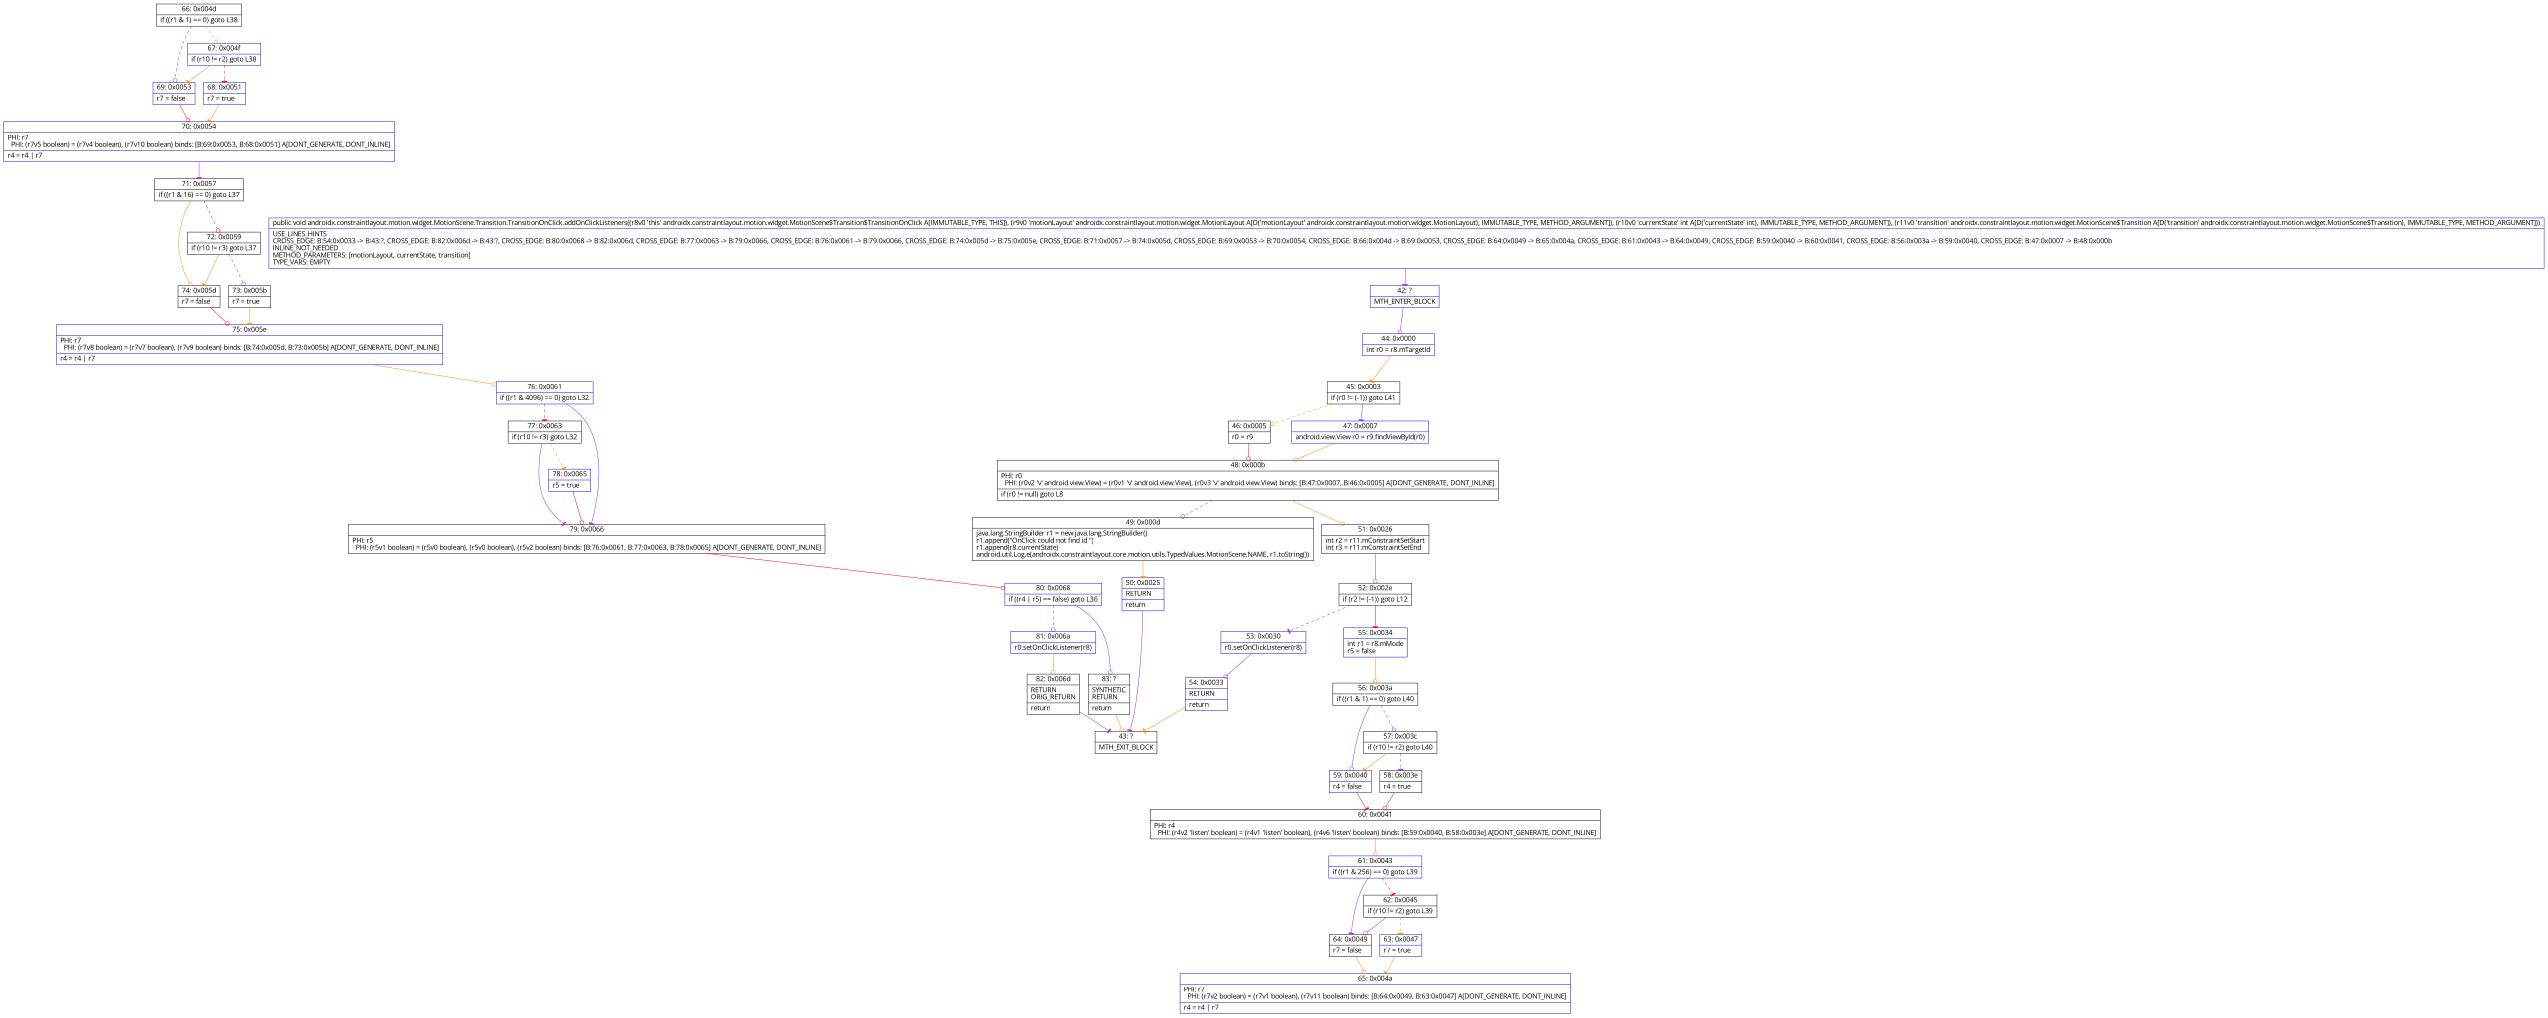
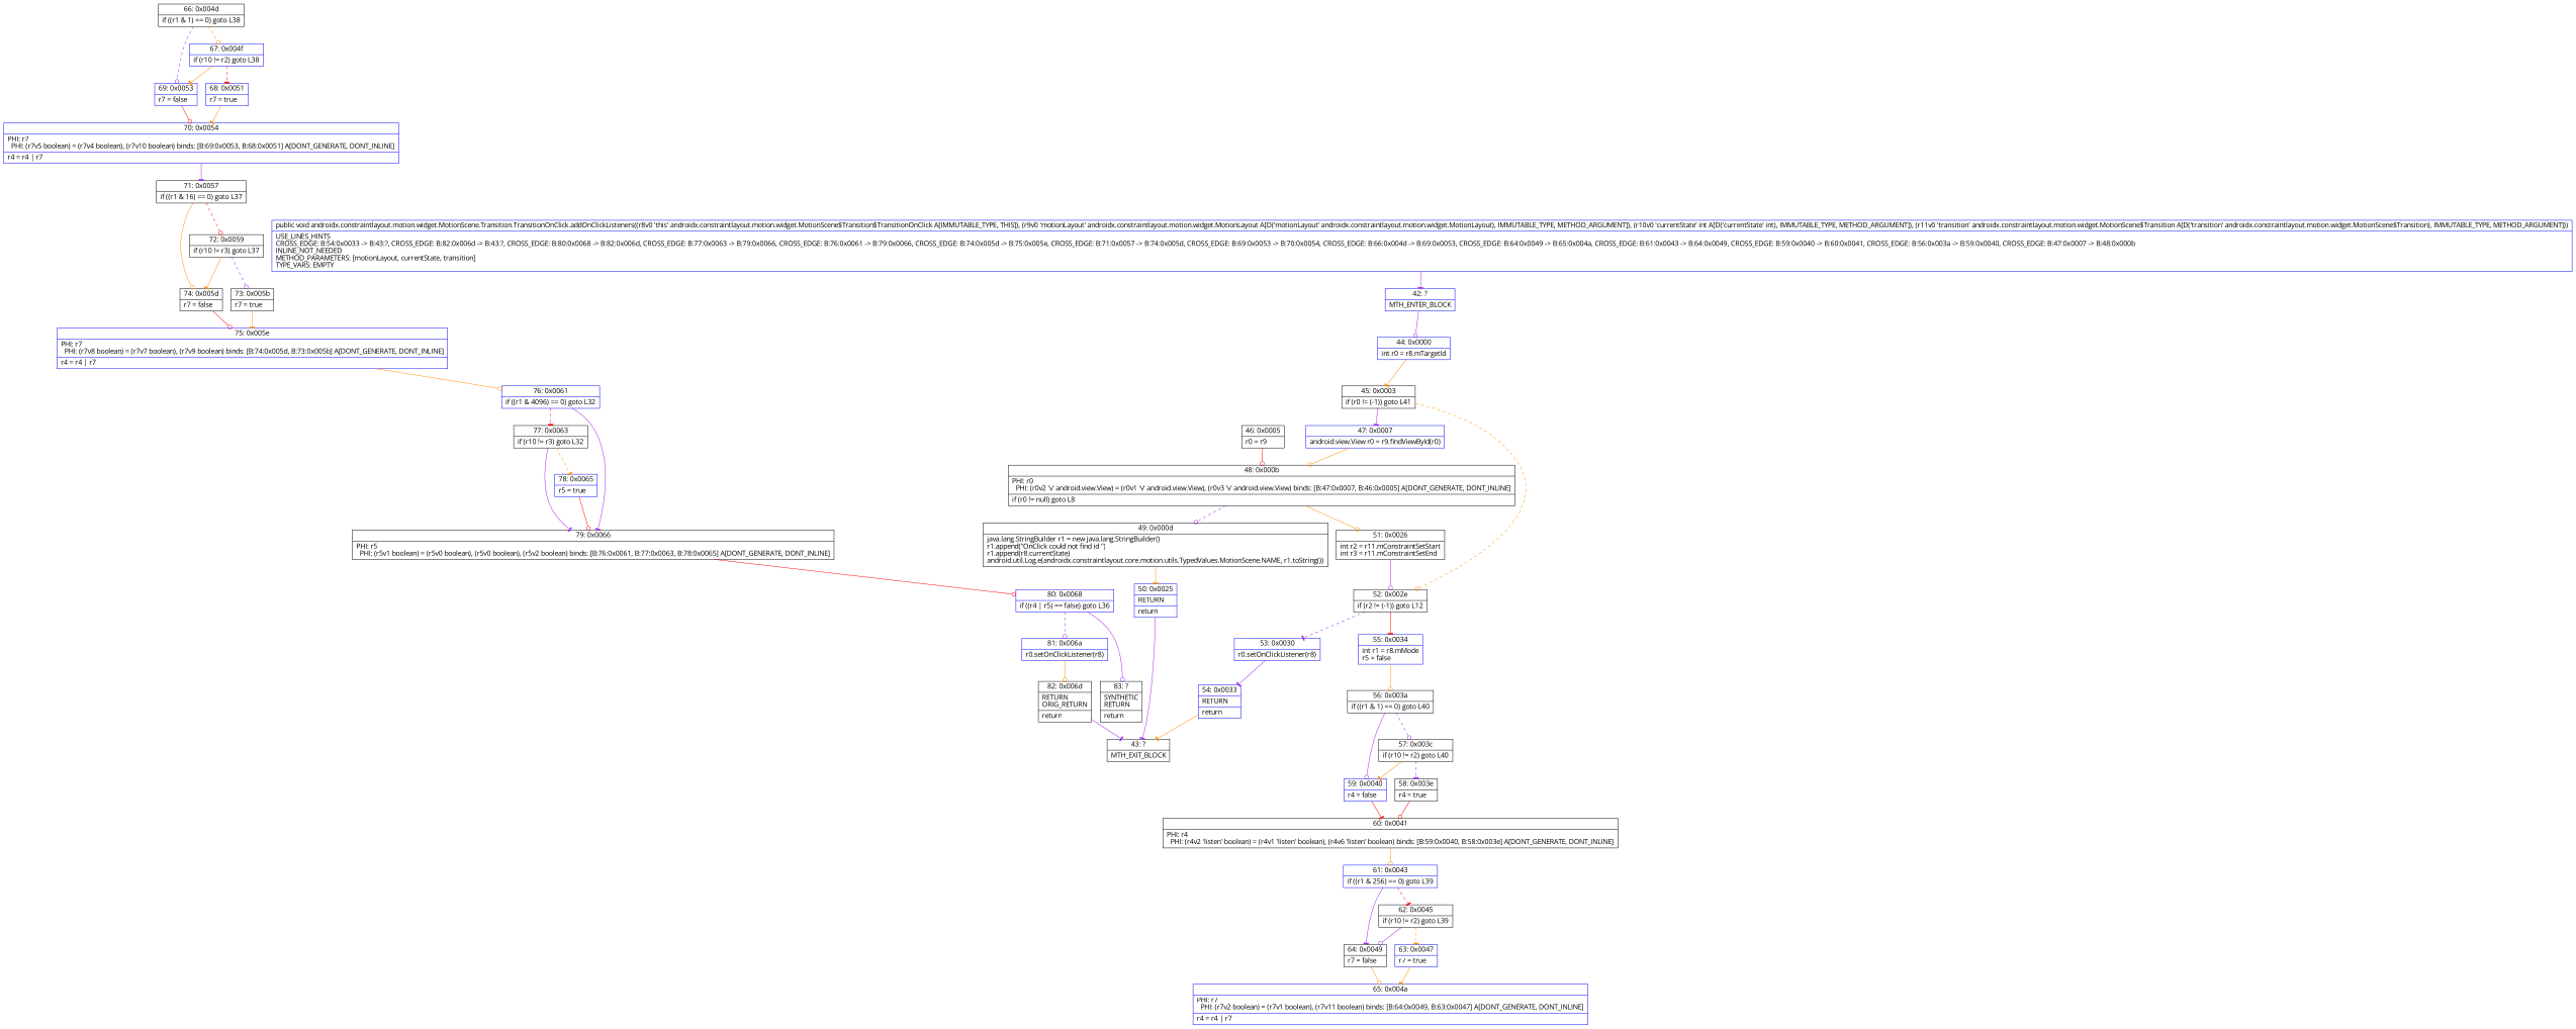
  digraph {
    fontname="Open Sans"
    node [color=black fontname="Open Sans" shape=record]
    edge [arrowhead=odot color=darkorange fontname="Open Sans"]
    n1 [color=blue label="{42\:\ ?|MTH_ENTER_BLOCK\l}"]
    n2 [color=blue label="{44\:\ 0x0000|int r0 = r8.mTargetId\l}"]
    n3 [label="{45\:\ 0x0003|if (r0 != (\-1)) goto L41\l}"]
    n4 [label="{46\:\ 0x0005|r0 = r9\l}"]
    n5 [color=blue label="{47\:\ 0x0007|android.view.View r0 = r9.findViewById(r0)\l}"]
    n6 [label="{48\:\ 0x000b|PHI: r0 \l  PHI: (r0v2 'v' android.view.View) = (r0v1 'v' android.view.View), (r0v3 'v' android.view.View) binds: [B:47:0x0007, B:46:0x0005] A[DONT_GENERATE, DONT_INLINE]\l|if (r0 != null) goto L8\l}"]
    n7 [label="{49\:\ 0x000d|java.lang.StringBuilder r1 = new java.lang.StringBuilder()\lr1.append(\"OnClick could not find id \")\lr1.append(r8.currentState)\landroid.util.Log.e(androidx.constraintlayout.core.motion.utils.TypedValues.MotionScene.NAME, r1.toString())\l}"]
    n8 [label="{51\:\ 0x0026|int r2 = r11.mConstraintSetStart\lint r3 = r11.mConstraintSetEnd\l}"]
    n9 [color=blue label="{50\:\ 0x0025|RETURN\l|return\l}"]
    n10 [label="{52\:\ 0x002e|if (r2 != (\-1)) goto L12\l}"]
    n11 [label="{43\:\ ?|MTH_EXIT_BLOCK\l}"]
    n12 [color=blue label="{53\:\ 0x0030|r0.setOnClickListener(r8)\l}"]
    n13 [color=blue label="{55\:\ 0x0034|int r1 = r8.mMode\lr5 = false\l}"]
    n14 [color=blue label="{54\:\ 0x0033|RETURN\l|return\l}"]
    n15 [label="{56\:\ 0x003a|if ((r1 & 1) == 0) goto L40\l}"]
    n16 [label="{57\:\ 0x003c|if (r10 != r2) goto L40\l}"]
    n17 [color=blue label="{59\:\ 0x0040|r4 = false\l}"]
    n18 [label="{58\:\ 0x003e|r4 = true\l}"]
    n19 [label="{60\:\ 0x0041|PHI: r4 \l  PHI: (r4v2 'listen' boolean) = (r4v1 'listen' boolean), (r4v6 'listen' boolean) binds: [B:59:0x0040, B:58:0x003e] A[DONT_GENERATE, DONT_INLINE]\l}"]
    n20 [color=blue label="{61\:\ 0x0043|if ((r1 & 256) == 0) goto L39\l}"]
    n21 [label="{62\:\ 0x0045|if (r10 != r2) goto L39\l}"]
    n22 [label="{64\:\ 0x0049|r7 = false\l}"]
    n23 [color=blue label="{63\:\ 0x0047|r7 = true\l}"]
    n24 [color=blue label="{65\:\ 0x004a|PHI: r7 \l  PHI: (r7v2 boolean) = (r7v1 boolean), (r7v11 boolean) binds: [B:64:0x0049, B:63:0x0047] A[DONT_GENERATE, DONT_INLINE]\l|r4 = r4 \| r7\l}"]
    n25 [label="{66\:\ 0x004d|if ((r1 & 1) == 0) goto L38\l}"]
    n26 [color=blue label="{67\:\ 0x004f|if (r10 != r2) goto L38\l}"]
    n27 [color=blue label="{69\:\ 0x0053|r7 = false\l}"]
    n28 [color=blue label="{68\:\ 0x0051|r7 = true\l}"]
    n29 [color=blue label="{70\:\ 0x0054|PHI: r7 \l  PHI: (r7v5 boolean) = (r7v4 boolean), (r7v10 boolean) binds: [B:69:0x0053, B:68:0x0051] A[DONT_GENERATE, DONT_INLINE]\l|r4 = r4 \| r7\l}"]
    n30 [label="{71\:\ 0x0057|if ((r1 & 16) == 0) goto L37\l}"]
    n31 [label="{72\:\ 0x0059|if (r10 != r3) goto L37\l}"]
    n32 [label="{74\:\ 0x005d|r7 = false\l}"]
    n33 [label="{73\:\ 0x005b|r7 = true\l}"]
    n34 [color=blue label="{75\:\ 0x005e|PHI: r7 \l  PHI: (r7v8 boolean) = (r7v7 boolean), (r7v9 boolean) binds: [B:74:0x005d, B:73:0x005b] A[DONT_GENERATE, DONT_INLINE]\l|r4 = r4 \| r7\l}"]
    n35 [color=blue label="{76\:\ 0x0061|if ((r1 & 4096) == 0) goto L32\l}"]
    n36 [label="{77\:\ 0x0063|if (r10 != r3) goto L32\l}"]
    n37 [label="{79\:\ 0x0066|PHI: r5 \l  PHI: (r5v1 boolean) = (r5v0 boolean), (r5v0 boolean), (r5v2 boolean) binds: [B:76:0x0061, B:77:0x0063, B:78:0x0065] A[DONT_GENERATE, DONT_INLINE]\l}"]
    n38 [color=blue label="{78\:\ 0x0065|r5 = true\l}"]
    n39 [color=blue label="{80\:\ 0x0068|if ((r4 \| r5) == false) goto L36\l}"]
    n40 [color=blue label="{81\:\ 0x006a|r0.setOnClickListener(r8)\l}"]
    n41 [label="{83\:\ ?|SYNTHETIC\lRETURN\l|return\l}"]
    n42 [label="{82\:\ 0x006d|RETURN\lORIG_RETURN\l|return\l}"]
    n43 [color=blue label="{public void androidx.constraintlayout.motion.widget.MotionScene.Transition.TransitionOnClick.addOnClickListeners((r8v0 'this' androidx.constraintlayout.motion.widget.MotionScene$Transition$TransitionOnClick A[IMMUTABLE_TYPE, THIS]), (r9v0 'motionLayout' androidx.constraintlayout.motion.widget.MotionLayout A[D('motionLayout' androidx.constraintlayout.motion.widget.MotionLayout), IMMUTABLE_TYPE, METHOD_ARGUMENT]), (r10v0 'currentState' int A[D('currentState' int), IMMUTABLE_TYPE, METHOD_ARGUMENT]), (r11v0 'transition' androidx.constraintlayout.motion.widget.MotionScene$Transition A[D('transition' androidx.constraintlayout.motion.widget.MotionScene$Transition), IMMUTABLE_TYPE, METHOD_ARGUMENT]))  | USE_LINES_HINTS\lCROSS_EDGE: B:54:0x0033 \-\> B:43:?, CROSS_EDGE: B:82:0x006d \-\> B:43:?, CROSS_EDGE: B:80:0x0068 \-\> B:82:0x006d, CROSS_EDGE: B:77:0x0063 \-\> B:79:0x0066, CROSS_EDGE: B:76:0x0061 \-\> B:79:0x0066, CROSS_EDGE: B:74:0x005d \-\> B:75:0x005e, CROSS_EDGE: B:71:0x0057 \-\> B:74:0x005d, CROSS_EDGE: B:69:0x0053 \-\> B:70:0x0054, CROSS_EDGE: B:66:0x004d \-\> B:69:0x0053, CROSS_EDGE: B:64:0x0049 \-\> B:65:0x004a, CROSS_EDGE: B:61:0x0043 \-\> B:64:0x0049, CROSS_EDGE: B:59:0x0040 \-\> B:60:0x0041, CROSS_EDGE: B:56:0x003a \-\> B:59:0x0040, CROSS_EDGE: B:47:0x0007 \-\> B:48:0x000b\lINLINE_NOT_NEEDED\lMETHOD_PARAMETERS: [motionLayout, currentState, transition]\lTYPE_VARS: EMPTY\l}"]
    n1 -> n2 [color=purple]
    n2 -> n3 [arrowhead=tee]
-   n3 -> n4 [style=dashed]
+   n3 -> n10 [style=dashed]
    n3 -> n5 [arrowhead=tee color=purple]
    n4 -> n6 [color=red]
    n5 -> n6
    n6 -> n7 [color=purple style=dashed]
    n6 -> n8
    n7 -> n9 [arrowhead=tee]
    n8 -> n10 [color=purple]
    n9 -> n11 [arrowhead=tee color=purple]
    n10 -> n12 [arrowhead=tee color=purple style=dashed]
    n10 -> n13 [arrowhead=tee color=red]
-   n12 -> n14 [color=purple]
+   n12 -> n14 [arrowhead=tee color=purple]
    n13 -> n15
    n14 -> n11 [arrowhead=tee]
    n15 -> n16 [color=purple style=dashed]
    n15 -> n17 [color=purple]
    n16 -> n17 [arrowhead=tee]
    n16 -> n18 [arrowhead=tee color=purple style=dashed]
    n17 -> n19 [arrowhead=tee color=red]
    n18 -> n19 [color=red]
    n19 -> n20
    n20 -> n21 [arrowhead=tee color=red style=dashed]
    n20 -> n22 [arrowhead=tee color=purple]
    n21 -> n22 [color=purple]
    n21 -> n23 [arrowhead=tee style=dashed]
    n22 -> n24
    n23 -> n24 [arrowhead=tee]
    n25 -> n26 [style=dashed]
    n25 -> n27 [color=purple style=dashed]
    n26 -> n27 [arrowhead=tee]
    n26 -> n28 [arrowhead=tee color=red style=dashed]
    n27 -> n29 [color=red]
    n28 -> n29 [arrowhead=tee]
    n29 -> n30 [arrowhead=tee color=purple]
    n30 -> n31 [color=red style=dashed]
    n30 -> n32
    n31 -> n32 [arrowhead=tee]
    n31 -> n33 [color=purple style=dashed]
    n32 -> n34 [color=red]
    n33 -> n34 [arrowhead=tee]
    n34 -> n35
    n35 -> n36 [arrowhead=tee color=red style=dashed]
    n35 -> n37 [arrowhead=tee color=purple]
    n36 -> n37 [arrowhead=tee color=purple]
    n36 -> n38 [arrowhead=tee style=dashed]
    n37 -> n39 [color=red]
    n38 -> n37 [color=red]
    n39 -> n40 [color=purple style=dashed]
    n39 -> n41 [color=purple]
    n40 -> n42
-   n41 -> n11
    n42 -> n11 [arrowhead=tee color=purple]
    n43 -> n1 [arrowhead=tee color=purple]
  }
